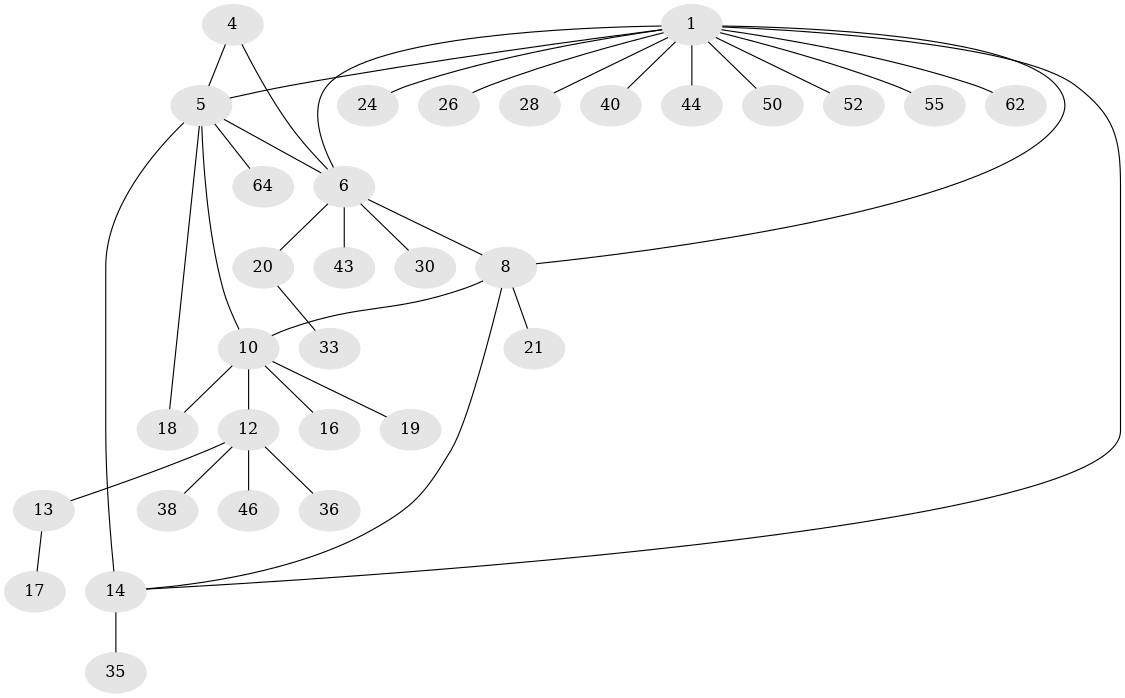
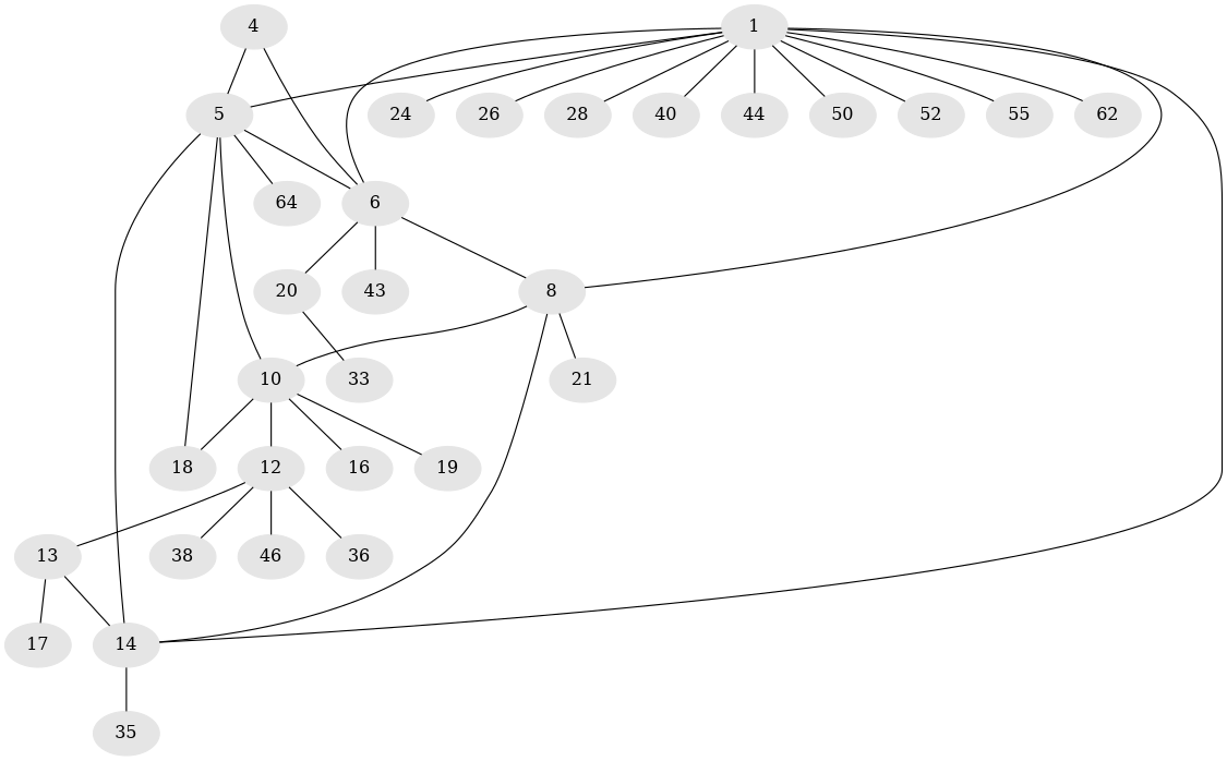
  graph {
    node [color=gray90 style=filled]
    1 [super="+3+2"]
    5
    6 [super="+25+29+7"]
    8 [super="+35+53+59+9+31"]
    14
    24
    26 [super="+60"]
    28
    40
    44
    50
    52
    55
    62
    10 [super="+32+11+63"]
    18 [super="+49+51"]
    64
    20 [super="+22+23"]
-   30 [super="+39"]
    43
    21
    12
    16
    19
    n25 [label=35]
    4 [super="+54"]
    33
    13 [super="+15"]
    36
    38
    46
    17 [super="+58"]
    1 -- 5
    1 -- 6
    1 -- 8
    1 -- 14
    1 -- 24
    1 -- 26
    1 -- 28
    1 -- 40
    1 -- 44
    1 -- 50
    1 -- 52
    1 -- 55
    1 -- 62
    5 -- 6
    5 -- 14
    5 -- 10
    5 -- 18
    5 -- 64
    6 -- 8 [weight=2]
    6 -- 20
-   6 -- 30
    6 -- 43
    8 -- 14
    8 -- 10
    8 -- 21
    14 -- n25
    10 -- 18
    10 -- 12 [weight=2]
    10 -- 16
    10 -- 19
    20 -- 33
    12 -- 13
    12 -- 36
    12 -- 38
    12 -- 46
    4 -- 5
    4 -- 6
+   13 -- 14 [weight=2]
    13 -- 17
  }
